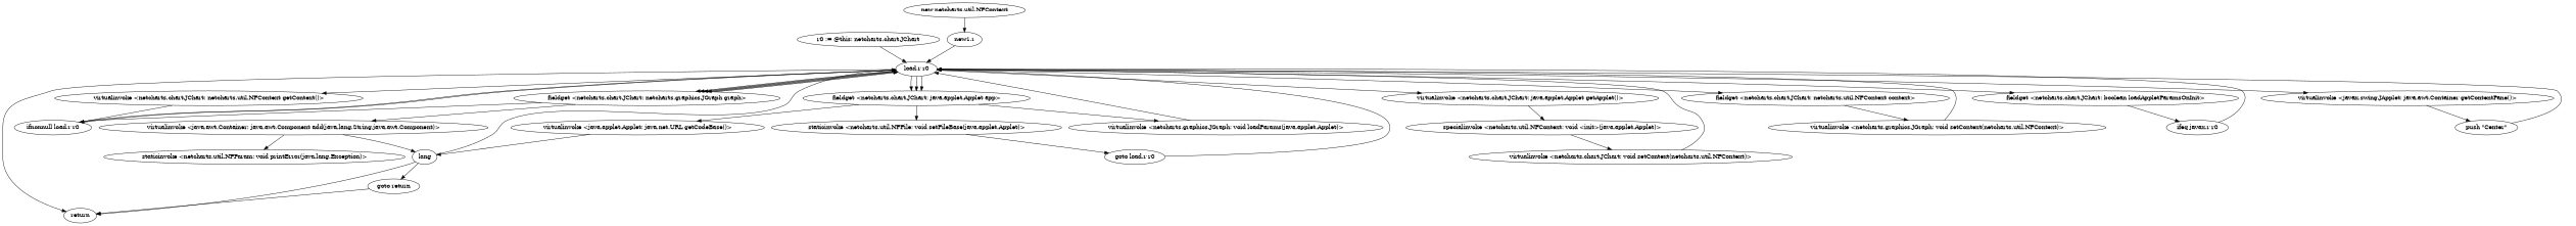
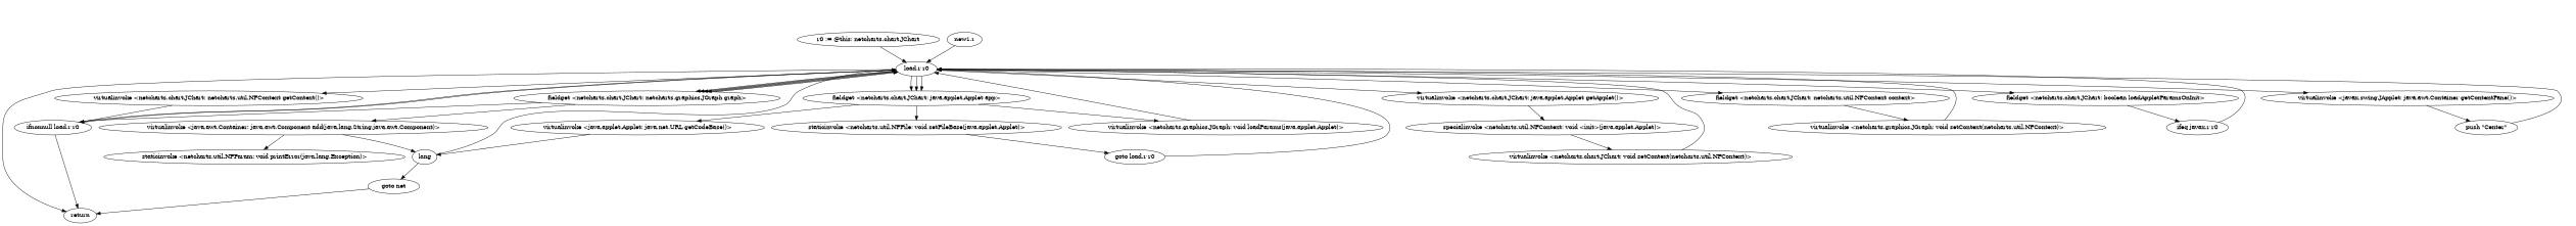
  digraph {
    "r0 := @this: netcharts.chart.JChart"
    "load.r r0"
    "virtualinvoke <netcharts.chart.JChart: netcharts.util.NFContext getContext()>"
    "virtualinvoke <netcharts.chart.JChart: java.applet.Applet getApplet()>"
    "fieldget <netcharts.chart.JChart: netcharts.graphics.JGraph graph>"
    "fieldget <netcharts.chart.JChart: netcharts.util.NFContext context>"
    "fieldget <netcharts.chart.JChart: java.applet.Applet app>"
    "fieldget <netcharts.chart.JChart: boolean loadAppletParamsOnInit>"
    "virtualinvoke <javax.swing.JApplet: java.awt.Container getContentPane()>"
    return
    "ifnonnull load.r r0"
    n12 [label="new1.r"]
-   "new netcharts.util.NFContext"
    "specialinvoke <netcharts.util.NFContext: void <init>(java.applet.Applet)>"
    "virtualinvoke <java.awt.Container: java.awt.Component add(java.lang.String,java.awt.Component)>"
    "virtualinvoke <netcharts.graphics.JGraph: void setContext(netcharts.util.NFContext)>"
    "virtualinvoke <java.applet.Applet: java.net.URL getCodeBase()>"
    "staticinvoke <netcharts.util.NFFile: void setFileBase(java.applet.Applet)>"
    "virtualinvoke <netcharts.graphics.JGraph: void loadParams(java.applet.Applet)>"
    n20 [label="ifeq javax.r r0"]
    "push \"Center\""
    "virtualinvoke <netcharts.chart.JChart: void setContext(netcharts.util.NFContext)>"
    n23 [label=lang]
    "staticinvoke <netcharts.util.NFParam: void printError(java.lang.Exception)>"
    "goto load.r r0"
-   "goto return"
+   "goto return" [label="goto net"]
    "r0 := @this: netcharts.chart.JChart" -> "load.r r0"
    "load.r r0" -> "virtualinvoke <netcharts.chart.JChart: netcharts.util.NFContext getContext()>"
    "load.r r0" -> "virtualinvoke <netcharts.chart.JChart: java.applet.Applet getApplet()>"
    "load.r r0" -> "fieldget <netcharts.chart.JChart: netcharts.graphics.JGraph graph>"
    "load.r r0" -> "fieldget <netcharts.chart.JChart: netcharts.graphics.JGraph graph>"
    "load.r r0" -> "fieldget <netcharts.chart.JChart: netcharts.graphics.JGraph graph>"
    "load.r r0" -> "fieldget <netcharts.chart.JChart: netcharts.graphics.JGraph graph>"
    "load.r r0" -> "fieldget <netcharts.chart.JChart: netcharts.util.NFContext context>"
    "load.r r0" -> "fieldget <netcharts.chart.JChart: java.applet.Applet app>"
    "load.r r0" -> "fieldget <netcharts.chart.JChart: java.applet.Applet app>"
    "load.r r0" -> "fieldget <netcharts.chart.JChart: java.applet.Applet app>"
    "load.r r0" -> "fieldget <netcharts.chart.JChart: boolean loadAppletParamsOnInit>"
    "load.r r0" -> "virtualinvoke <javax.swing.JApplet: java.awt.Container getContentPane()>"
    "load.r r0" -> return
    "virtualinvoke <netcharts.chart.JChart: netcharts.util.NFContext getContext()>" -> "ifnonnull load.r r0"
    "virtualinvoke <netcharts.chart.JChart: java.applet.Applet getApplet()>" -> "specialinvoke <netcharts.util.NFContext: void <init>(java.applet.Applet)>"
    "fieldget <netcharts.chart.JChart: netcharts.graphics.JGraph graph>" -> "load.r r0"
    "fieldget <netcharts.chart.JChart: netcharts.graphics.JGraph graph>" -> "load.r r0"
    "fieldget <netcharts.chart.JChart: netcharts.graphics.JGraph graph>" -> "ifnonnull load.r r0"
    "fieldget <netcharts.chart.JChart: netcharts.graphics.JGraph graph>" -> "virtualinvoke <java.awt.Container: java.awt.Component add(java.lang.String,java.awt.Component)>"
    "fieldget <netcharts.chart.JChart: netcharts.util.NFContext context>" -> "virtualinvoke <netcharts.graphics.JGraph: void setContext(netcharts.util.NFContext)>"
    "fieldget <netcharts.chart.JChart: java.applet.Applet app>" -> "virtualinvoke <java.applet.Applet: java.net.URL getCodeBase()>"
    "fieldget <netcharts.chart.JChart: java.applet.Applet app>" -> "staticinvoke <netcharts.util.NFFile: void setFileBase(java.applet.Applet)>"
    "fieldget <netcharts.chart.JChart: java.applet.Applet app>" -> "virtualinvoke <netcharts.graphics.JGraph: void loadParams(java.applet.Applet)>"
    "fieldget <netcharts.chart.JChart: boolean loadAppletParamsOnInit>" -> n20
    "virtualinvoke <javax.swing.JApplet: java.awt.Container getContentPane()>" -> "push \"Center\""
    "ifnonnull load.r r0" -> "load.r r0"
    "ifnonnull load.r r0" -> "load.r r0"
-   n23 -> return
+   "ifnonnull load.r r0" -> return
    n12 -> "load.r r0"
-   "new netcharts.util.NFContext" -> n12
    "specialinvoke <netcharts.util.NFContext: void <init>(java.applet.Applet)>" -> "virtualinvoke <netcharts.chart.JChart: void setContext(netcharts.util.NFContext)>"
    "virtualinvoke <java.awt.Container: java.awt.Component add(java.lang.String,java.awt.Component)>" -> n23
    "virtualinvoke <java.awt.Container: java.awt.Component add(java.lang.String,java.awt.Component)>" -> "staticinvoke <netcharts.util.NFParam: void printError(java.lang.Exception)>"
    "virtualinvoke <netcharts.graphics.JGraph: void setContext(netcharts.util.NFContext)>" -> "load.r r0"
    "virtualinvoke <java.applet.Applet: java.net.URL getCodeBase()>" -> n23
    "staticinvoke <netcharts.util.NFFile: void setFileBase(java.applet.Applet)>" -> "goto load.r r0"
    "virtualinvoke <netcharts.graphics.JGraph: void loadParams(java.applet.Applet)>" -> "load.r r0"
    n20 -> "load.r r0"
    "push \"Center\"" -> "load.r r0"
    "virtualinvoke <netcharts.chart.JChart: void setContext(netcharts.util.NFContext)>" -> "load.r r0"
    n23 -> "load.r r0"
    n23 -> "goto return"
    "goto load.r r0" -> "load.r r0"
    "goto return" -> return
  }
